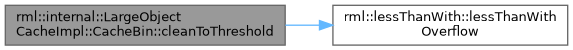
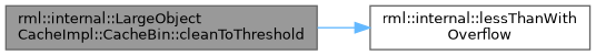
  digraph {
    rankdir=LR
    node [fontname=Helvetica fontsize=10 shape=box style=filled]
    n1 [color=gray40 fillcolor=grey60 fontcolor=black height=0.2 label="rml::internal::LargeObject\lCacheImpl::CacheBin::cleanToThreshold" width=0.4]
-   n2 [color=grey40 fillcolor=white height=0.2 label="rml::lessThanWith::lessThanWith\lOverflow" width=0.4]
+   n2 [color=grey40 fillcolor=white height=0.2 label="rml::internal::lessThanWith\lOverflow" width=0.4]
    n1 -> n2 [color=steelblue1 fontname=Helvetica fontsize=10 labelfontname=Helvetica labelfontsize=10 style=solid]
  }
